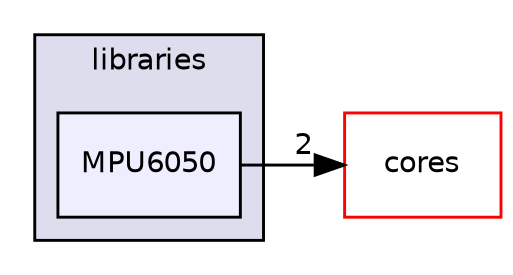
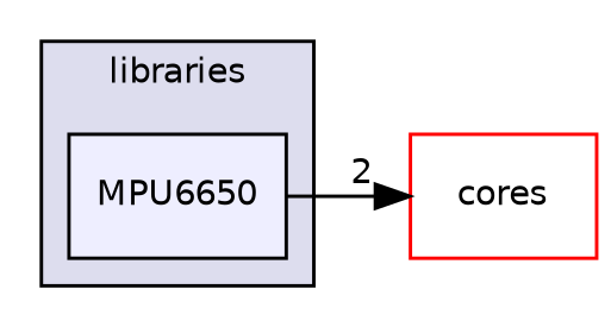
  digraph {
    compound=true
    rankdir=LR
    node [fontname=Helvetica fontsize=10 shape=box style=filled]
-   n1 [fillcolor="#eeeeff" label=MPU6050 pencolor=black]
+   n1 [fillcolor="#eeeeff" label=MPU6650 pencolor=black]
    n2 [color=red fillcolor=white label=cores]
    subgraph cluster_1 {
      bgcolor="#ddddee"
      fontname=Helvetica
      fontsize=10
      label=libraries
      pencolor=black
      n1
    }
    n1 -> n2 [headlabel=2 labeldistance=1.5 labelfontname=Helvetica labelfontsize=10]
  }
